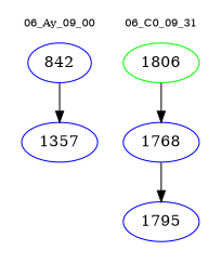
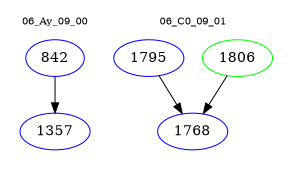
  digraph {
    node [color=blue]
    edge [color=black]
    n1 [label=842]
    n2 [label=1357]
    n3 [color=green label=1806]
    n4 [label=1768]
    n5 [label=1795]
    subgraph cluster_1 {
      color=white
      fontsize=10
      label="06_Ay_09_00"
      n1
      n2
    }
    subgraph cluster_2 {
      color=white
      fontsize=10
-     label="06_C0_09_31"
+     label="06_C0_09_01"
      n3
      n4
      n5
    }
    n1 -> n2
    n3 -> n4
-   n4 -> n5
+   n5 -> n4
  }
